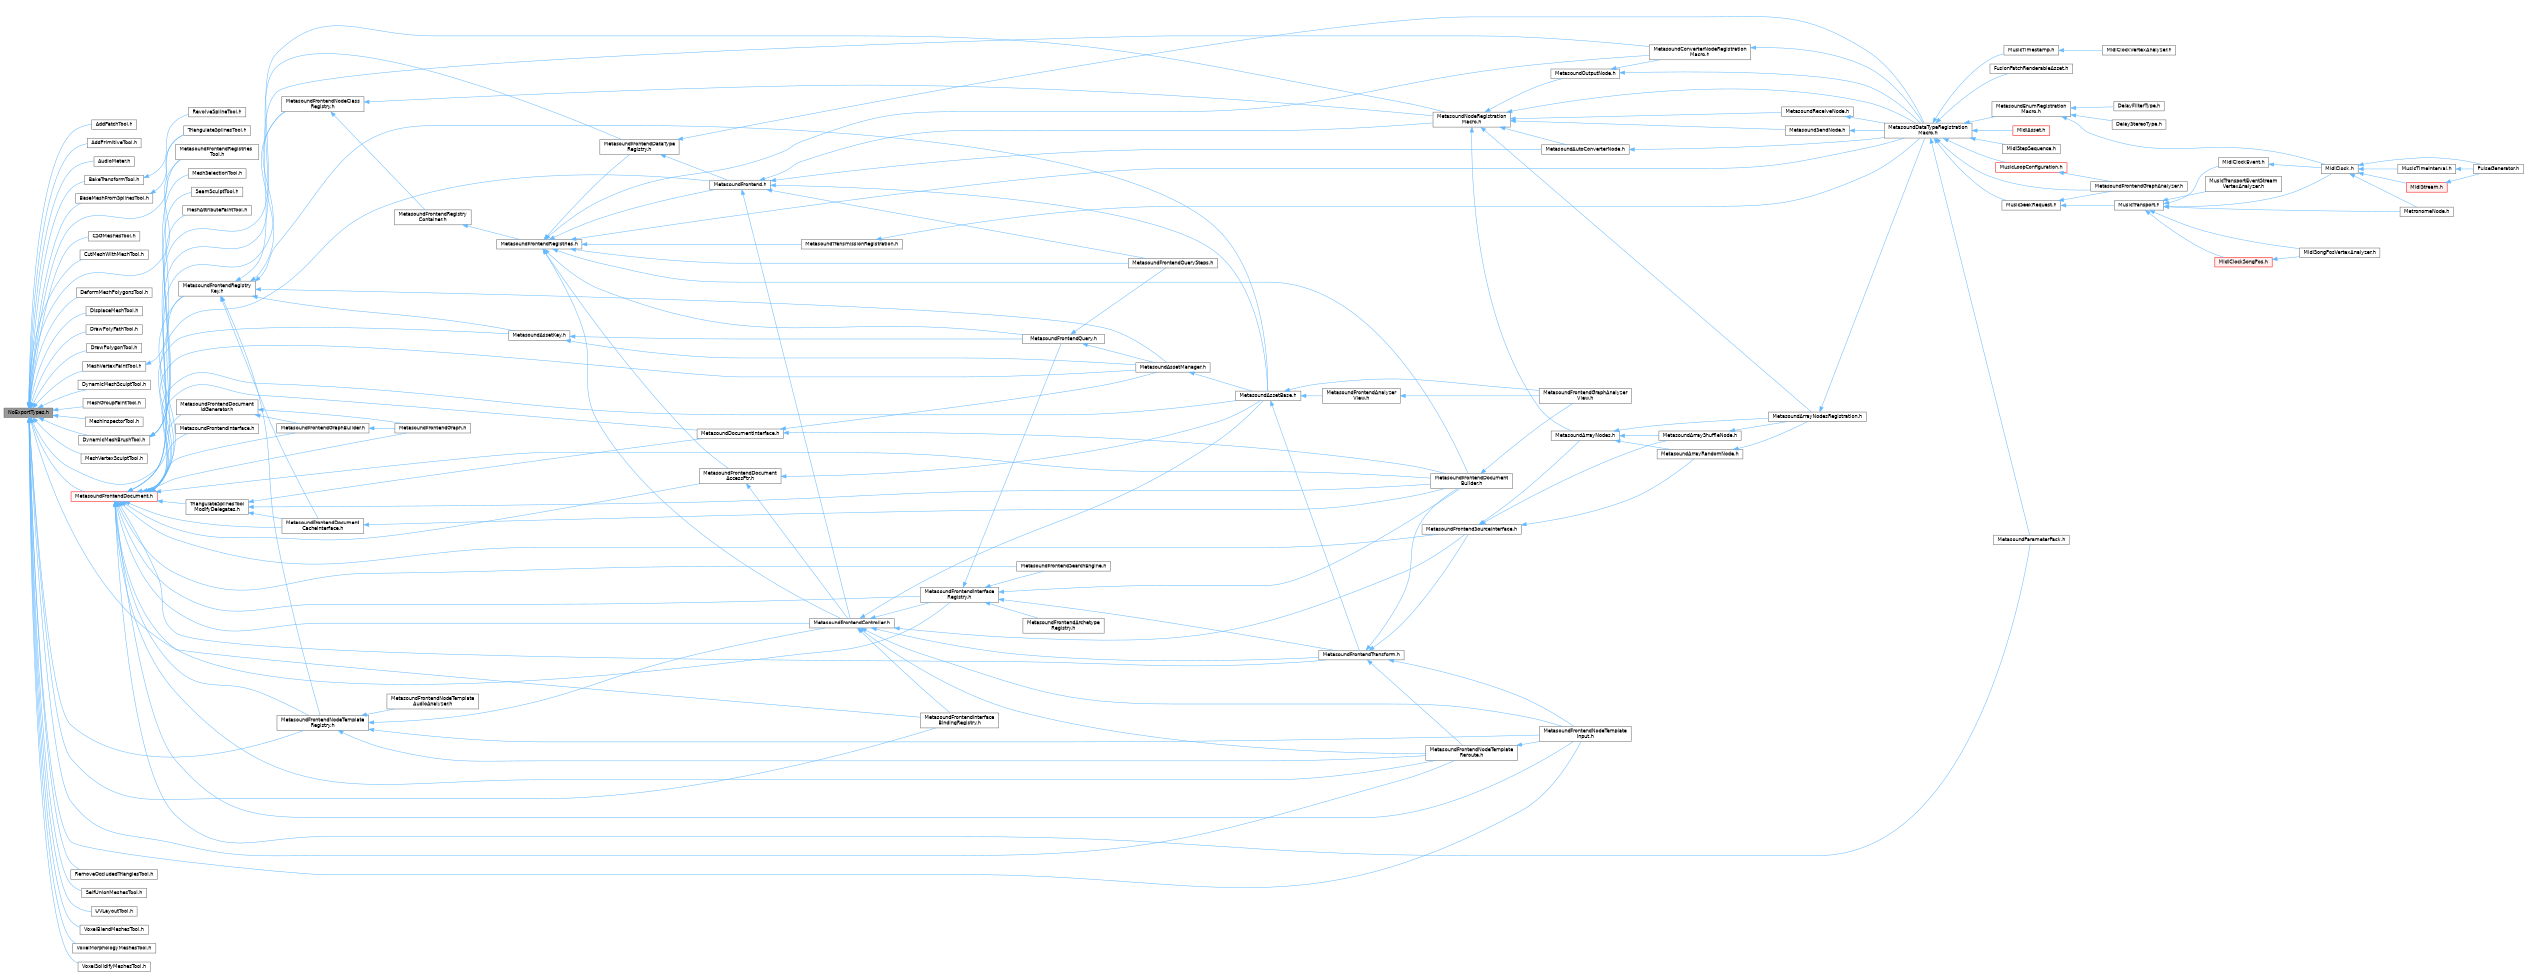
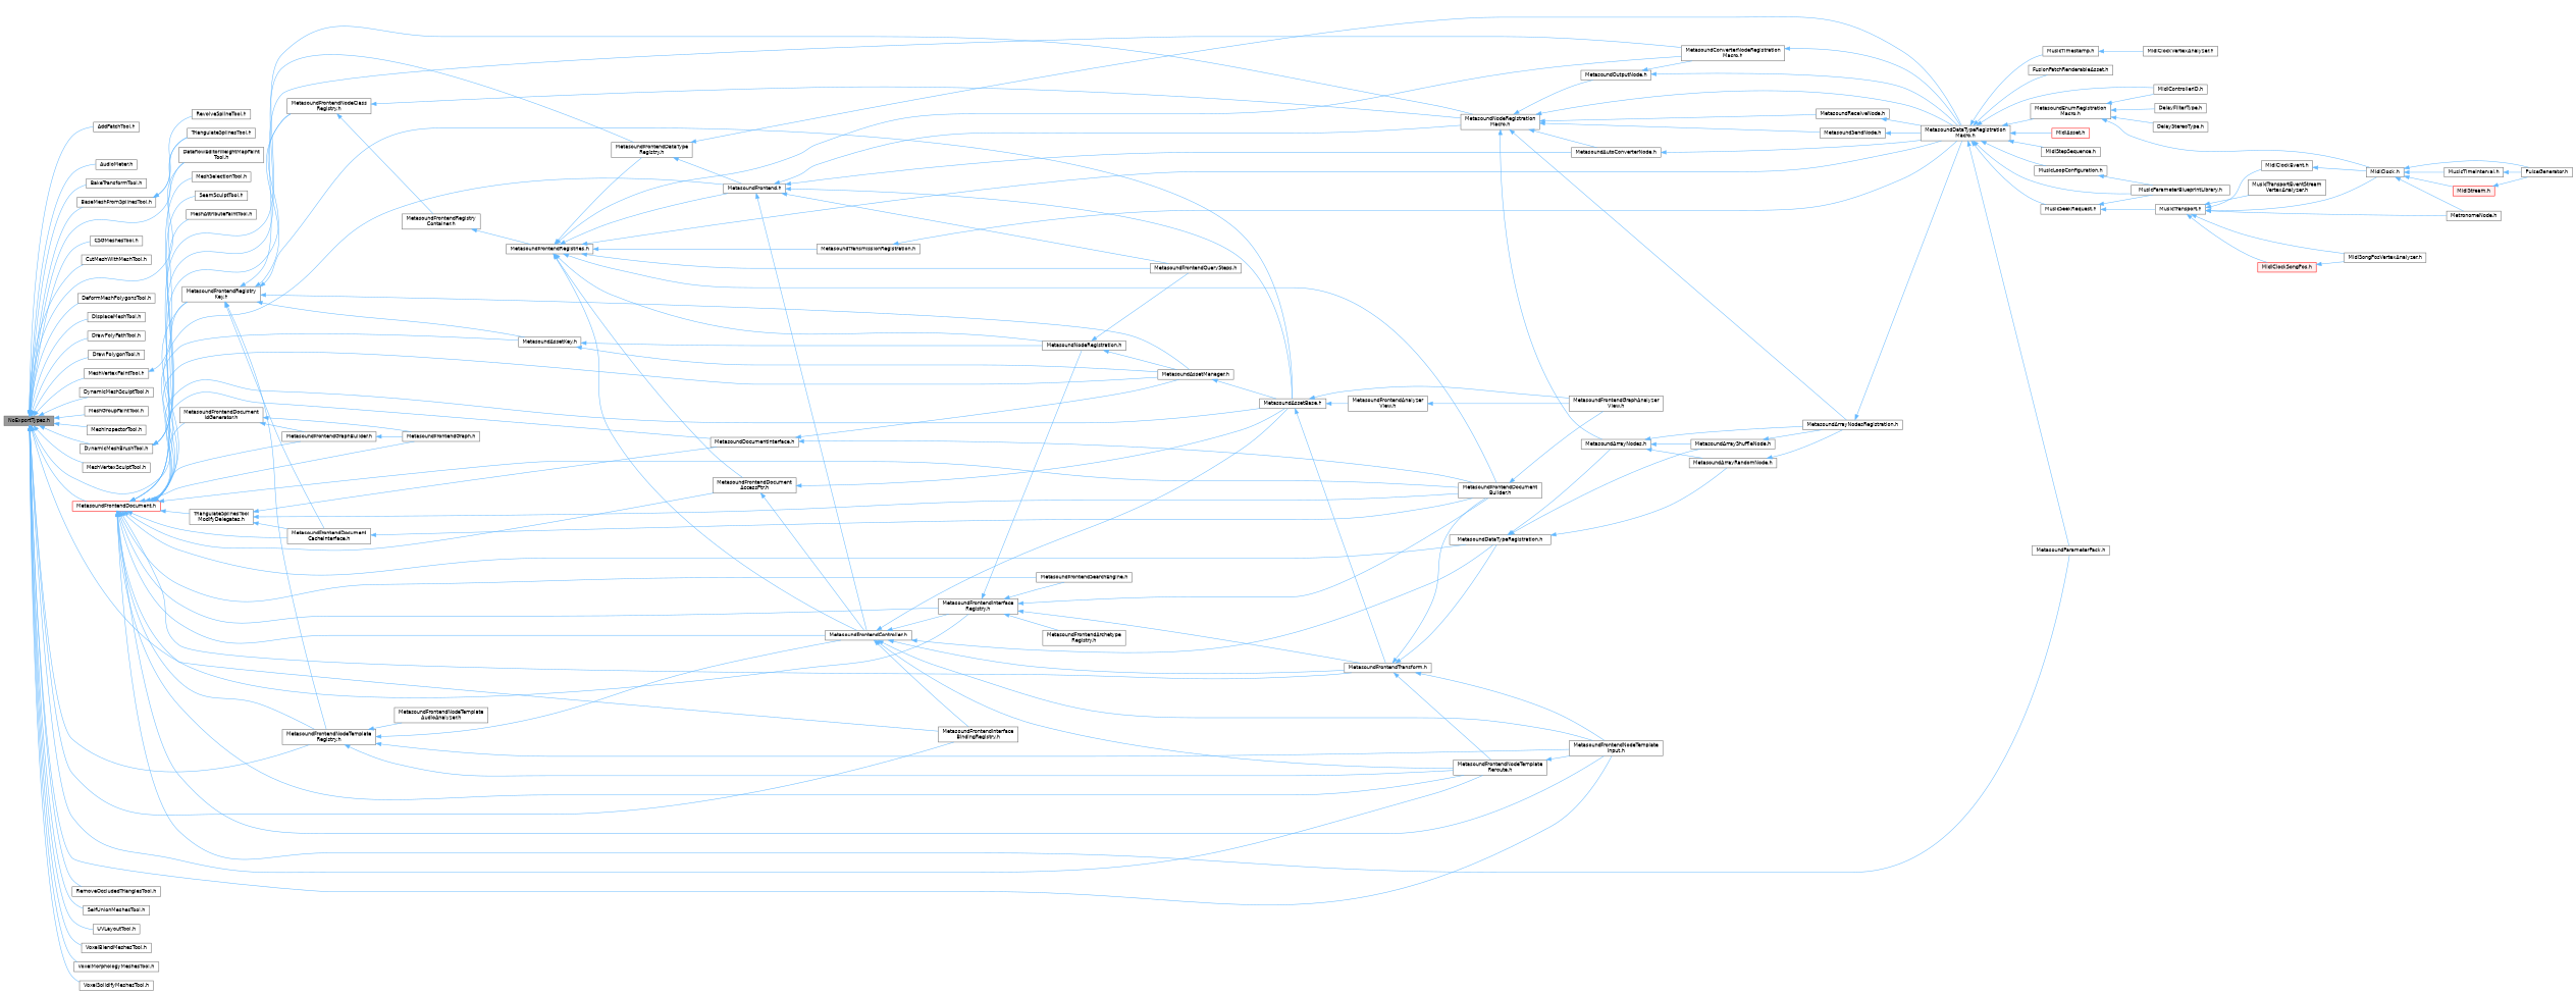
  digraph {
    rankdir=LR
    node [color=grey40 fillcolor=white fontname=Helvetica fontsize=10 shape=box style=filled]
    edge [color=steelblue1 dir=back fontname=Helvetica fontsize=10 labelfontname=Helvetica labelfontsize=10 style=solid]
    n1 [color=gray40 fillcolor=grey60 fontcolor=black height=0.2 label="NoExportTypes.h" width=0.4]
    n2 [height=0.2 label="AddPatchTool.h" width=0.4]
-   n3 [height=0.2 label="AddPrimitiveTool.h" width=0.4]
    n4 [height=0.2 label="AudioMeter.h" width=0.4]
    n5 [height=0.2 label="BakeTransformTool.h" width=0.4]
    n6 [height=0.2 label="BaseMeshFromSplinesTool.h" width=0.4]
    n7 [height=0.2 label="TriangulateSplinesTool.h" width=0.4]
    n8 [height=0.2 label="CSGMeshesTool.h" width=0.4]
    n9 [height=0.2 label="CutMeshWithMeshTool.h" width=0.4]
-   n10 [height=0.2 label="MetasoundFrontendRegistries\lTool.h" width=0.4]
+   n10 [height=0.2 label="DataflowEditorWeightMapPaint\lTool.h" width=0.4]
    n11 [height=0.2 label="DeformMeshPolygonsTool.h" width=0.4]
    n12 [height=0.2 label="DisplaceMeshTool.h" width=0.4]
    n13 [height=0.2 label="DrawPolyPathTool.h" width=0.4]
    n14 [height=0.2 label="DrawPolygonTool.h" width=0.4]
    n15 [height=0.2 label="DynamicMeshBrushTool.h" width=0.4]
    n16 [height=0.2 label="DynamicMeshSculptTool.h" width=0.4]
    n17 [height=0.2 label="MeshGroupPaintTool.h" width=0.4]
    n18 [height=0.2 label="MeshInspectorTool.h" width=0.4]
    n19 [height=0.2 label="MeshVertexPaintTool.h" width=0.4]
    n20 [height=0.2 label="MeshVertexSculptTool.h" width=0.4]
    n21 [color=red height=0.2 label="MetasoundFrontendDocument.h" width=0.4]
    n22 [height=0.2 label="MetasoundFrontendNodeTemplate\lReroute.h" width=0.4]
    n23 [height=0.2 label="MetasoundFrontendNodeTemplate\lInput.h" width=0.4]
    n24 [height=0.2 label="MetasoundFrontendInterface\lBindingRegistry.h" width=0.4]
    n25 [height=0.2 label="MetasoundFrontendInterface\lRegistry.h" width=0.4]
    n26 [height=0.2 label="MetasoundFrontendNodeTemplate\lRegistry.h" width=0.4]
    n27 [height=0.2 label="MetasoundFrontendRegistry\lKey.h" width=0.4]
    n28 [height=0.2 label="RemoveOccludedTrianglesTool.h" width=0.4]
    n29 [height=0.2 label="SelfUnionMeshesTool.h" width=0.4]
    n30 [height=0.2 label="UVLayoutTool.h" width=0.4]
    n31 [height=0.2 label="VoxelBlendMeshesTool.h" width=0.4]
    n32 [height=0.2 label="VoxelMorphologyMeshesTool.h" width=0.4]
    n33 [height=0.2 label="VoxelSolidifyMeshesTool.h" width=0.4]
    n34 [height=0.2 label="RevolveSplineTool.h" width=0.4]
    n35 [height=0.2 label="MeshAttributePaintTool.h" width=0.4]
    n36 [height=0.2 label="MeshSelectionTool.h" width=0.4]
    n37 [height=0.2 label="SeamSculptTool.h" width=0.4]
    n38 [height=0.2 label="MetasoundAssetBase.h" width=0.4]
    n39 [height=0.2 label="MetasoundFrontendTransform.h" width=0.4]
    n40 [height=0.2 label="MetasoundFrontendDocument\lBuilder.h" width=0.4]
-   n41 [height=0.2 label="MetasoundFrontendSourceInterface.h" width=0.4]
+   n41 [height=0.2 label="MetasoundDataTypeRegistration.h" width=0.4]
    n42 [height=0.2 label="MetasoundParameterPack.h" width=0.4]
    n43 [height=0.2 label="MetasoundAssetKey.h" width=0.4]
    n44 [height=0.2 label="MetasoundAssetManager.h" width=0.4]
    n45 [height=0.2 label="MetasoundDocumentInterface.h" width=0.4]
    n46 [height=0.2 label="MetasoundFrontend.h" width=0.4]
    n47 [height=0.2 label="MetasoundFrontendController.h" width=0.4]
    n48 [height=0.2 label="MetasoundFrontendSearchEngine.h" width=0.4]
    n49 [height=0.2 label="MetasoundNodeRegistration\lMacro.h" width=0.4]
    n50 [height=0.2 label="MetasoundFrontendDataType\lRegistry.h" width=0.4]
    n51 [height=0.2 label="MetasoundFrontendDocument\lAccessPtr.h" width=0.4]
    n52 [height=0.2 label="MetasoundFrontendDocument\lIdGenerator.h" width=0.4]
    n53 [height=0.2 label="MetasoundFrontendGraph.h" width=0.4]
    n54 [height=0.2 label="MetasoundFrontendGraphBuilder.h" width=0.4]
    n55 [height=0.2 label="TriangulateSplinesTool\lModifyDelegates.h" width=0.4]
-   n56 [height=0.2 label="MetasoundFrontendInterface.h" width=0.4]
    n57 [height=0.2 label="MetasoundFrontendNodeClass\lRegistry.h" width=0.4]
    n58 [height=0.2 label="MetasoundFrontendDocument\lCacheInterface.h" width=0.4]
-   n59 [height=0.2 label="MetasoundFrontendQuery.h" width=0.4]
+   n59 [height=0.2 label="MetasoundNodeRegistration.h" width=0.4]
    n60 [height=0.2 label="MetasoundFrontendArchetype\lRegistry.h" width=0.4]
    n61 [height=0.2 label="MetasoundFrontendNodeTemplate\lAudioAnalyzer.h" width=0.4]
    n62 [height=0.2 label="MetasoundConverterNodeRegistration\lMacro.h" width=0.4]
    n63 [height=0.2 label="MetasoundFrontendAnalyzer\lView.h" width=0.4]
    n64 [height=0.2 label="MetasoundFrontendGraphAnalyzer\lView.h" width=0.4]
    n65 [height=0.2 label="MetasoundArrayNodes.h" width=0.4]
    n66 [height=0.2 label="MetasoundArrayRandomNode.h" width=0.4]
    n67 [height=0.2 label="MetasoundArrayShuffleNode.h" width=0.4]
    n68 [height=0.2 label="MetasoundFrontendQuerySteps.h" width=0.4]
    n69 [height=0.2 label="MetasoundAutoConverterNode.h" width=0.4]
    n70 [height=0.2 label="MetasoundArrayNodesRegistration.h" width=0.4]
    n71 [height=0.2 label="MetasoundDataTypeRegistration\lMacro.h" width=0.4]
    n72 [height=0.2 label="MetasoundOutputNode.h" width=0.4]
    n73 [height=0.2 label="MetasoundReceiveNode.h" width=0.4]
    n74 [height=0.2 label="MetasoundSendNode.h" width=0.4]
    n75 [height=0.2 label="MetasoundFrontendRegistry\lContainer.h" width=0.4]
    n76 [height=0.2 label="FusionPatchRenderableAsset.h" width=0.4]
    n77 [height=0.2 label="MetasoundEnumRegistration\lMacro.h" width=0.4]
+   n78 [height=0.2 label="MidiControllerID.h" width=0.4]
    n79 [color=red height=0.2 label="MidiAsset.h" width=0.4]
    n80 [height=0.2 label="MidiStepSequence.h" width=0.4]
-   n81 [color=red height=0.2 label="MusicLoopConfiguration.h" width=0.4]
-   n82 [height=0.2 label="MetasoundFrontendGraphAnalyzer.h" width=0.4]
+   n81 [height=0.2 label="MusicLoopConfiguration.h" width=0.4]
+   n82 [height=0.2 label="MusicParameterBlueprintLibrary.h" width=0.4]
    n83 [height=0.2 label="MusicSeekRequest.h" width=0.4]
    n84 [height=0.2 label="MusicTimestamp.h" width=0.4]
    n85 [height=0.2 label="DelayFilterType.h" width=0.4]
    n86 [height=0.2 label="DelayStereoType.h" width=0.4]
    n87 [height=0.2 label="MidiClock.h" width=0.4]
    n88 [height=0.2 label="MusicTransport.h" width=0.4]
    n89 [height=0.2 label="MidiClockVertexAnalyzer.h" width=0.4]
    n90 [height=0.2 label="MetronomeNode.h" width=0.4]
    n91 [color=red fillcolor="#FFF0F0" height=0.2 label="MidiStream.h" width=0.4]
    n92 [height=0.2 label="PulseGenerator.h" width=0.4]
    n93 [height=0.2 label="MusicTimeInterval.h" width=0.4]
    n94 [height=0.2 label="MidiClockEvent.h" width=0.4]
    n95 [color=red fillcolor="#FFF0F0" height=0.2 label="MidiClockSongPos.h" width=0.4]
    n96 [height=0.2 label="MidiSongPosVertexAnalyzer.h" width=0.4]
    n97 [height=0.2 label="MusicTransportEventStream\lVertexAnalyzer.h" width=0.4]
    n98 [height=0.2 label="MetasoundFrontendRegistries.h" width=0.4]
    n99 [height=0.2 label="MetasoundTransmissionRegistration.h" width=0.4]
    n1 -> n2
-   n1 -> n3
    n1 -> n4
    n1 -> n5
    n1 -> n6
    n1 -> n7
    n1 -> n8
    n1 -> n9
    n1 -> n10
    n1 -> n11
    n1 -> n12
    n1 -> n13
    n1 -> n14
    n1 -> n15
    n1 -> n16
    n1 -> n17
    n1 -> n18
    n1 -> n19
    n1 -> n20
    n1 -> n21
    n1 -> n22
    n1 -> n23
    n1 -> n24
    n1 -> n25
    n1 -> n26
    n1 -> n27
    n1 -> n28
    n1 -> n29
    n1 -> n30
    n1 -> n31
    n1 -> n32
    n1 -> n33
    n6 -> n7
-   n5 -> n34
+   n6 -> n34
    n15 -> n35
    n15 -> n36
    n15 -> n37
    n19 -> n10
    n21 -> n22
    n21 -> n23
    n21 -> n24
    n21 -> n25
    n21 -> n26
    n21 -> n27
    n21 -> n38
    n21 -> n39
    n21 -> n40
    n21 -> n41
    n21 -> n42
    n21 -> n43
    n21 -> n44
    n21 -> n45
    n21 -> n46
    n21 -> n47
    n21 -> n48
    n21 -> n49
    n21 -> n50
    n21 -> n51
    n21 -> n52
    n21 -> n53
    n21 -> n54
    n21 -> n55
-   n21 -> n56
    n21 -> n57
    n21 -> n58
    n22 -> n23
    n25 -> n39
    n25 -> n40
    n25 -> n48
    n25 -> n59
    n25 -> n60
    n26 -> n22
    n26 -> n23
    n26 -> n47
    n26 -> n61
    n27 -> n26
    n27 -> n38
    n27 -> n43
    n27 -> n44
    n27 -> n57
    n27 -> n58
    n27 -> n62
    n38 -> n39
    n38 -> n63
    n38 -> n64
    n39 -> n22
    n39 -> n23
    n39 -> n40
    n39 -> n41
    n40 -> n64
    n41 -> n65
    n41 -> n66
    n41 -> n67
    n43 -> n44
    n43 -> n59
    n44 -> n38
    n45 -> n40
    n45 -> n44
    n46 -> n38
    n46 -> n47
    n46 -> n49
    n46 -> n68
    n46 -> n69
    n47 -> n22
    n47 -> n23
    n47 -> n24
    n47 -> n25
    n47 -> n38
    n47 -> n39
    n47 -> n41
    n49 -> n65
    n49 -> n69
    n49 -> n70
    n49 -> n71
    n49 -> n72
    n49 -> n73
    n49 -> n74
    n50 -> n46
    n50 -> n71
    n51 -> n38
    n51 -> n47
    n52 -> n53
    n52 -> n54
    n54 -> n53
    n55 -> n40
    n55 -> n45
    n55 -> n58
    n57 -> n49
    n57 -> n75
    n58 -> n40
    n59 -> n44
    n59 -> n68
    n62 -> n71
    n63 -> n64
    n65 -> n66
    n65 -> n67
    n65 -> n70
    n66 -> n70
    n67 -> n70
    n69 -> n71
    n70 -> n71
    n71 -> n42
    n71 -> n76
    n71 -> n77
+   n71 -> n78
    n71 -> n79
    n71 -> n80
    n71 -> n81
    n71 -> n82
    n71 -> n83
    n71 -> n84
    n72 -> n62
    n72 -> n71
    n73 -> n71
    n74 -> n71
    n75 -> n98
+   n77 -> n78
    n77 -> n85
    n77 -> n86
    n77 -> n87
    n81 -> n82
    n83 -> n82
    n83 -> n88
    n84 -> n89
    n87 -> n90
    n87 -> n91
    n87 -> n92
    n87 -> n93
    n88 -> n87
    n88 -> n90
    n88 -> n94
    n88 -> n95
    n88 -> n96
    n88 -> n97
    n91 -> n92
    n93 -> n92
    n94 -> n87
    n95 -> n96
    n98 -> n40
    n98 -> n46
    n98 -> n47
    n98 -> n50
    n98 -> n51
    n98 -> n59
    n98 -> n62
    n98 -> n68
    n98 -> n71
    n98 -> n99
    n99 -> n71
  }
